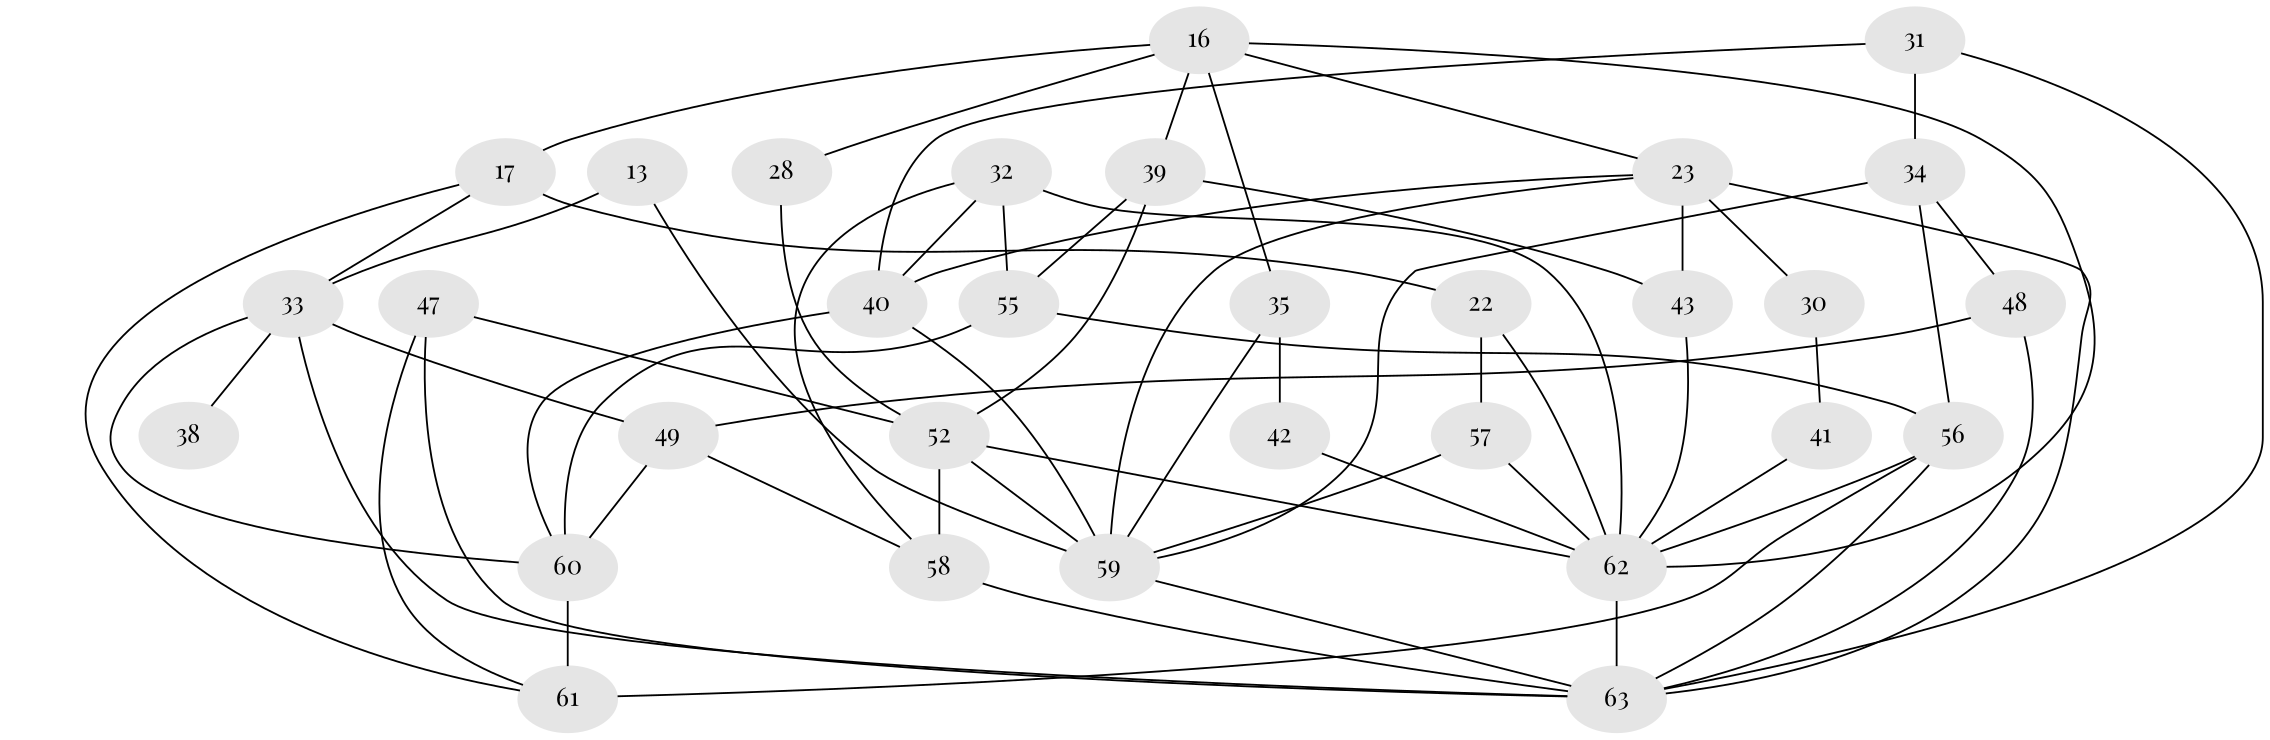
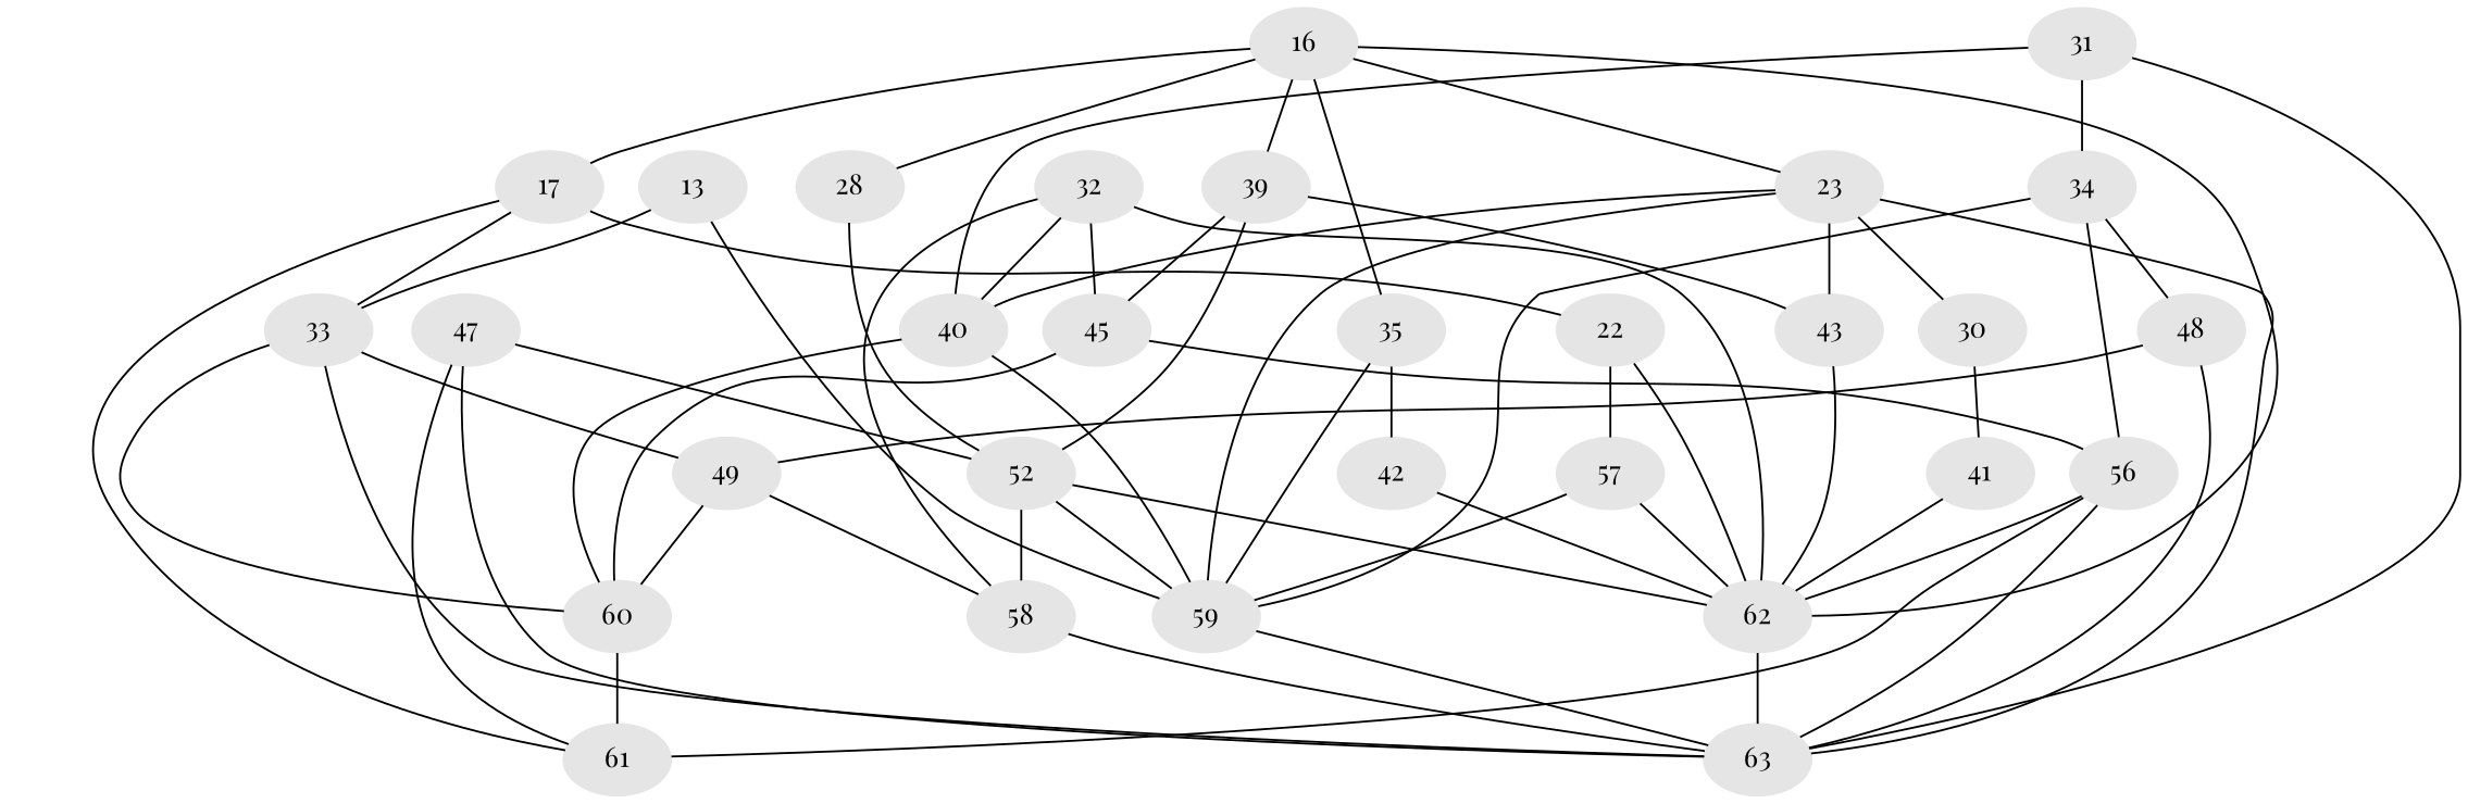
  graph {
    fontname="Playfair Display"
    node [color=gray90 fontname="Playfair Display" style=filled]
    edge [fontname="Playfair Display"]
    33 [super="+4"]
    49 [super="+20"]
    63 [super="+9+53+51"]
-   38
    60 [super="+29"]
    13
    59 [super="+54+36"]
    16 [super="+2"]
    23 [super="+19"]
    28
    35
    39
    62 [super="+24+37+55+46"]
    17 [super="+12"]
    30
    40 [super="+11"]
    43 [super="+10"]
    52 [super="+50+26"]
    42
-   45 [label=55]
+   45
    58 [super="+18"]
    22
    61 [super="+44"]
    57
    41
    32
    31
    34
    48
    56 [super="+25"]
    47 [super="+27"]
    33 -- 49
    33 -- 63 [weight=2]
-   33 -- 38
    33 -- 60
    49 -- 60
    49 -- 58
    60 -- 61
    13 -- 33
    13 -- 59
    59 -- 63 [weight=2]
    16 -- 23
    16 -- 28
    16 -- 35
    16 -- 39 [weight=2]
    16 -- 62 [weight=3]
    16 -- 17 [weight=2]
    23 -- 63 [weight=2]
    23 -- 59 [weight=2]
    23 -- 30 [weight=2]
    23 -- 40
    23 -- 43
    28 -- 52
    35 -- 59
    35 -- 42
    39 -- 43
    39 -- 52 [weight=2]
    39 -- 45
    62 -- 63 [weight=3]
    17 -- 33 [weight=2]
    17 -- 22 [weight=2]
    17 -- 61
    30 -- 41
    40 -- 60
    40 -- 59
    43 -- 62
    52 -- 59 [weight=3]
    52 -- 62 [weight=3]
    52 -- 58
    42 -- 62
    45 -- 60 [weight=2]
    45 -- 56
    58 -- 63 [weight=2]
    22 -- 62
    22 -- 57
    57 -- 59
    57 -- 62
    41 -- 62
    32 -- 62
    32 -- 40
    32 -- 45
    32 -- 58
    31 -- 63 [weight=2]
    31 -- 40 [weight=2]
    31 -- 34
    34 -- 59
    34 -- 48
    34 -- 56
    48 -- 49
    48 -- 63
    56 -- 63
    56 -- 62
    56 -- 61 [weight=2]
    47 -- 63
    47 -- 52
    47 -- 61
  }
